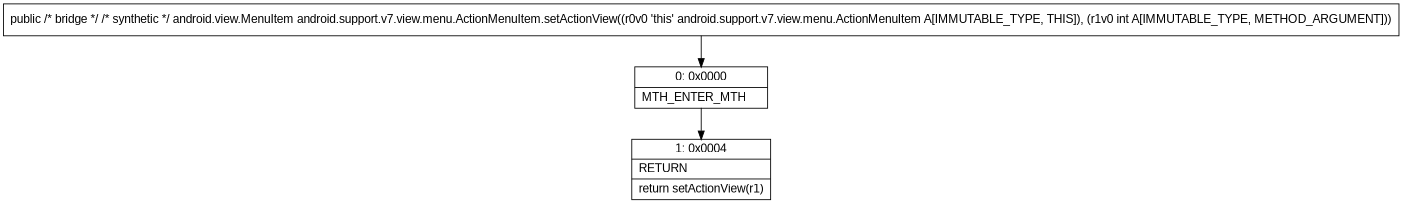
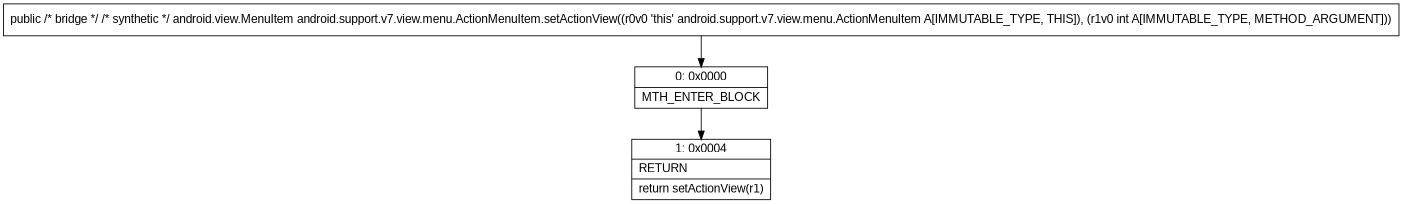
  digraph {
    fontname="Liberation Sans"
    node [shape=record fontname="Liberation Sans"]
    edge [fontname="Liberation Sans"]
-   n1 [label="{0\:\ 0x0000|MTH_ENTER_MTH\l}"]
+   n1 [label="{0\:\ 0x0000|MTH_ENTER_BLOCK\l}"]
    n2 [label="{1\:\ 0x0004|RETURN\l|return setActionView(r1)\l}"]
    n3 [label="{public \/* bridge *\/ \/* synthetic *\/ android.view.MenuItem android.support.v7.view.menu.ActionMenuItem.setActionView((r0v0 'this' android.support.v7.view.menu.ActionMenuItem A[IMMUTABLE_TYPE, THIS]), (r1v0 int A[IMMUTABLE_TYPE, METHOD_ARGUMENT])) }"]
    n1 -> n2
    n3 -> n1
  }
